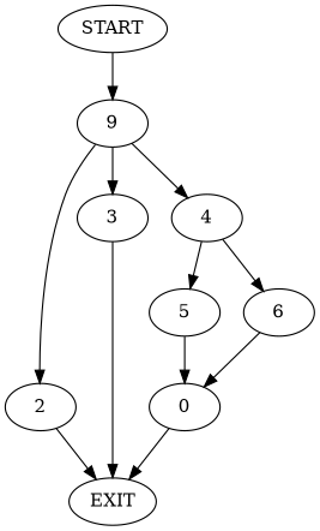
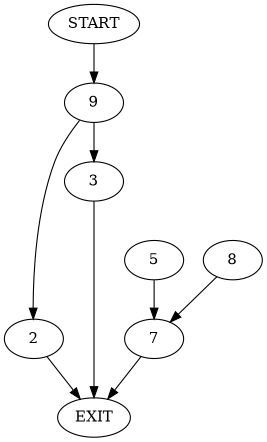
  digraph {
    n1 [label=START]
    n2 [label=9]
    2
    3
-   4
    n6 [label=EXIT]
    5
-   6
-   7 [label=0]
+   6 [label=8]
+   7
    n1 -> n2
    n2 -> 2
    n2 -> 3
-   n2 -> 4
    2 -> n6
    3 -> n6
-   4 -> 5
-   4 -> 6
    5 -> 7
    6 -> 7
    7 -> n6
  }
